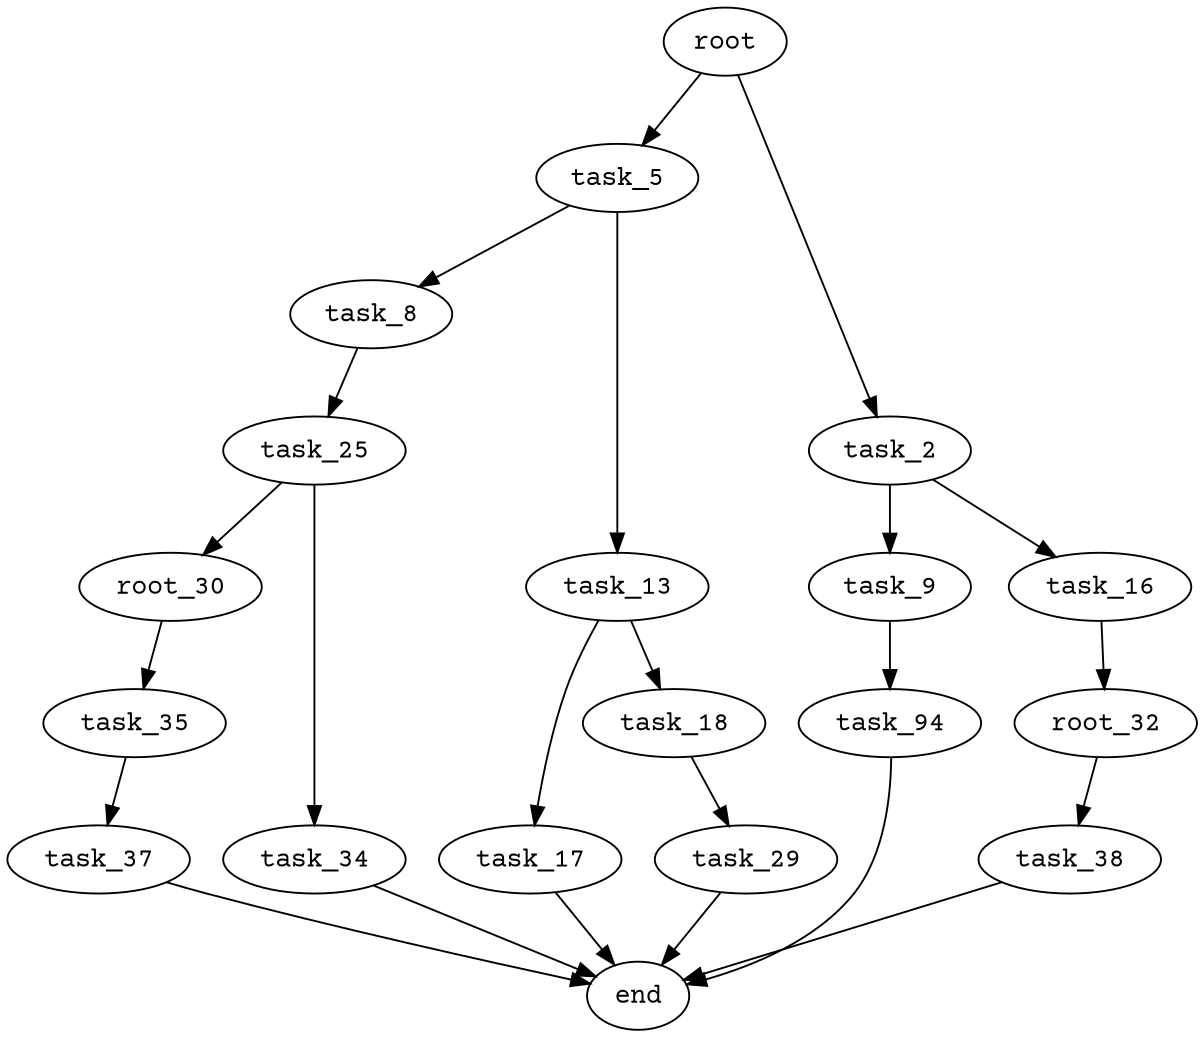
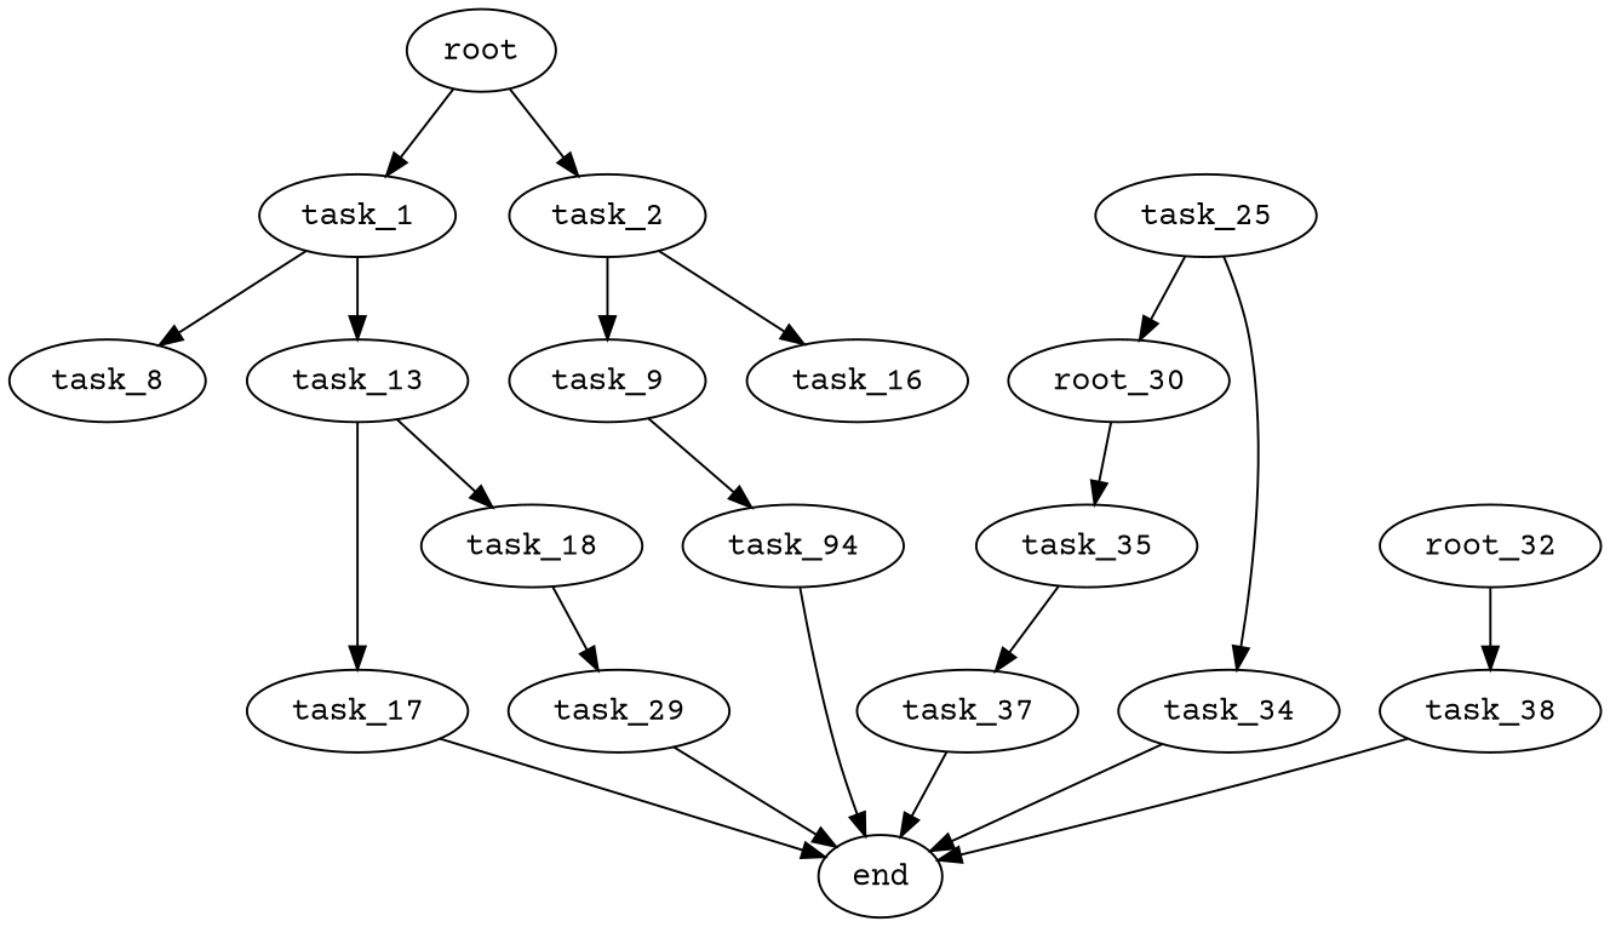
  digraph {
    fontname="Courier Prime"
    node [fontname="Courier Prime"]
    edge [fontname="Courier Prime"]
    root
-   task_1 [label=task_5]
+   task_1
    task_2
    task_8
    task_13
    task_9
    task_16
    task_25
    task_17
    task_18
    n11 [label=task_94]
    n12 [label=root_32]
    n13 [label=root_30]
    task_34
    end
    task_29
    task_38
    task_35
    task_37
    root -> task_1
    root -> task_2
    task_1 -> task_8
    task_1 -> task_13
    task_2 -> task_9
    task_2 -> task_16
-   task_8 -> task_25
    task_13 -> task_17
    task_13 -> task_18
    task_9 -> n11
-   task_16 -> n12
    task_25 -> n13
    task_25 -> task_34
    task_17 -> end
    task_18 -> task_29
    n11 -> end
    n12 -> task_38
    n13 -> task_35
    task_34 -> end
    task_29 -> end
    task_38 -> end
    task_35 -> task_37
    task_37 -> end
  }
